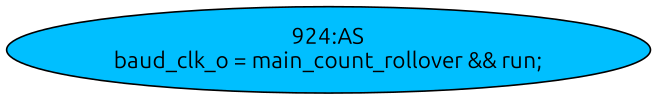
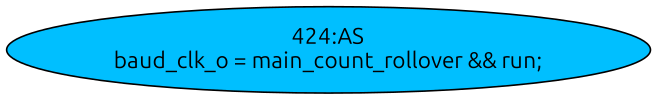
  strict digraph {
    rankdir=LR
    fontname=Ubuntu
-   n1 [ast="<pyverilog.vparser.ast.Assign object at 0x7f788174d4d0>" def_var="['baud_clk_o']" fillcolor=deepskyblue label="924:AS\nbaud_clk_o = main_count_rollover && run;" statements="[]" style=filled typ=Assign use_var="['main_count_rollover', 'run']" color=black fontname=Ubuntu]
+   n1 [ast="<pyverilog.vparser.ast.Assign object at 0x7f788174d4d0>" def_var="['baud_clk_o']" fillcolor=deepskyblue label="424:AS\nbaud_clk_o = main_count_rollover && run;" statements="[]" style=filled typ=Assign use_var="['main_count_rollover', 'run']" color=black fontname=Ubuntu]
  }
